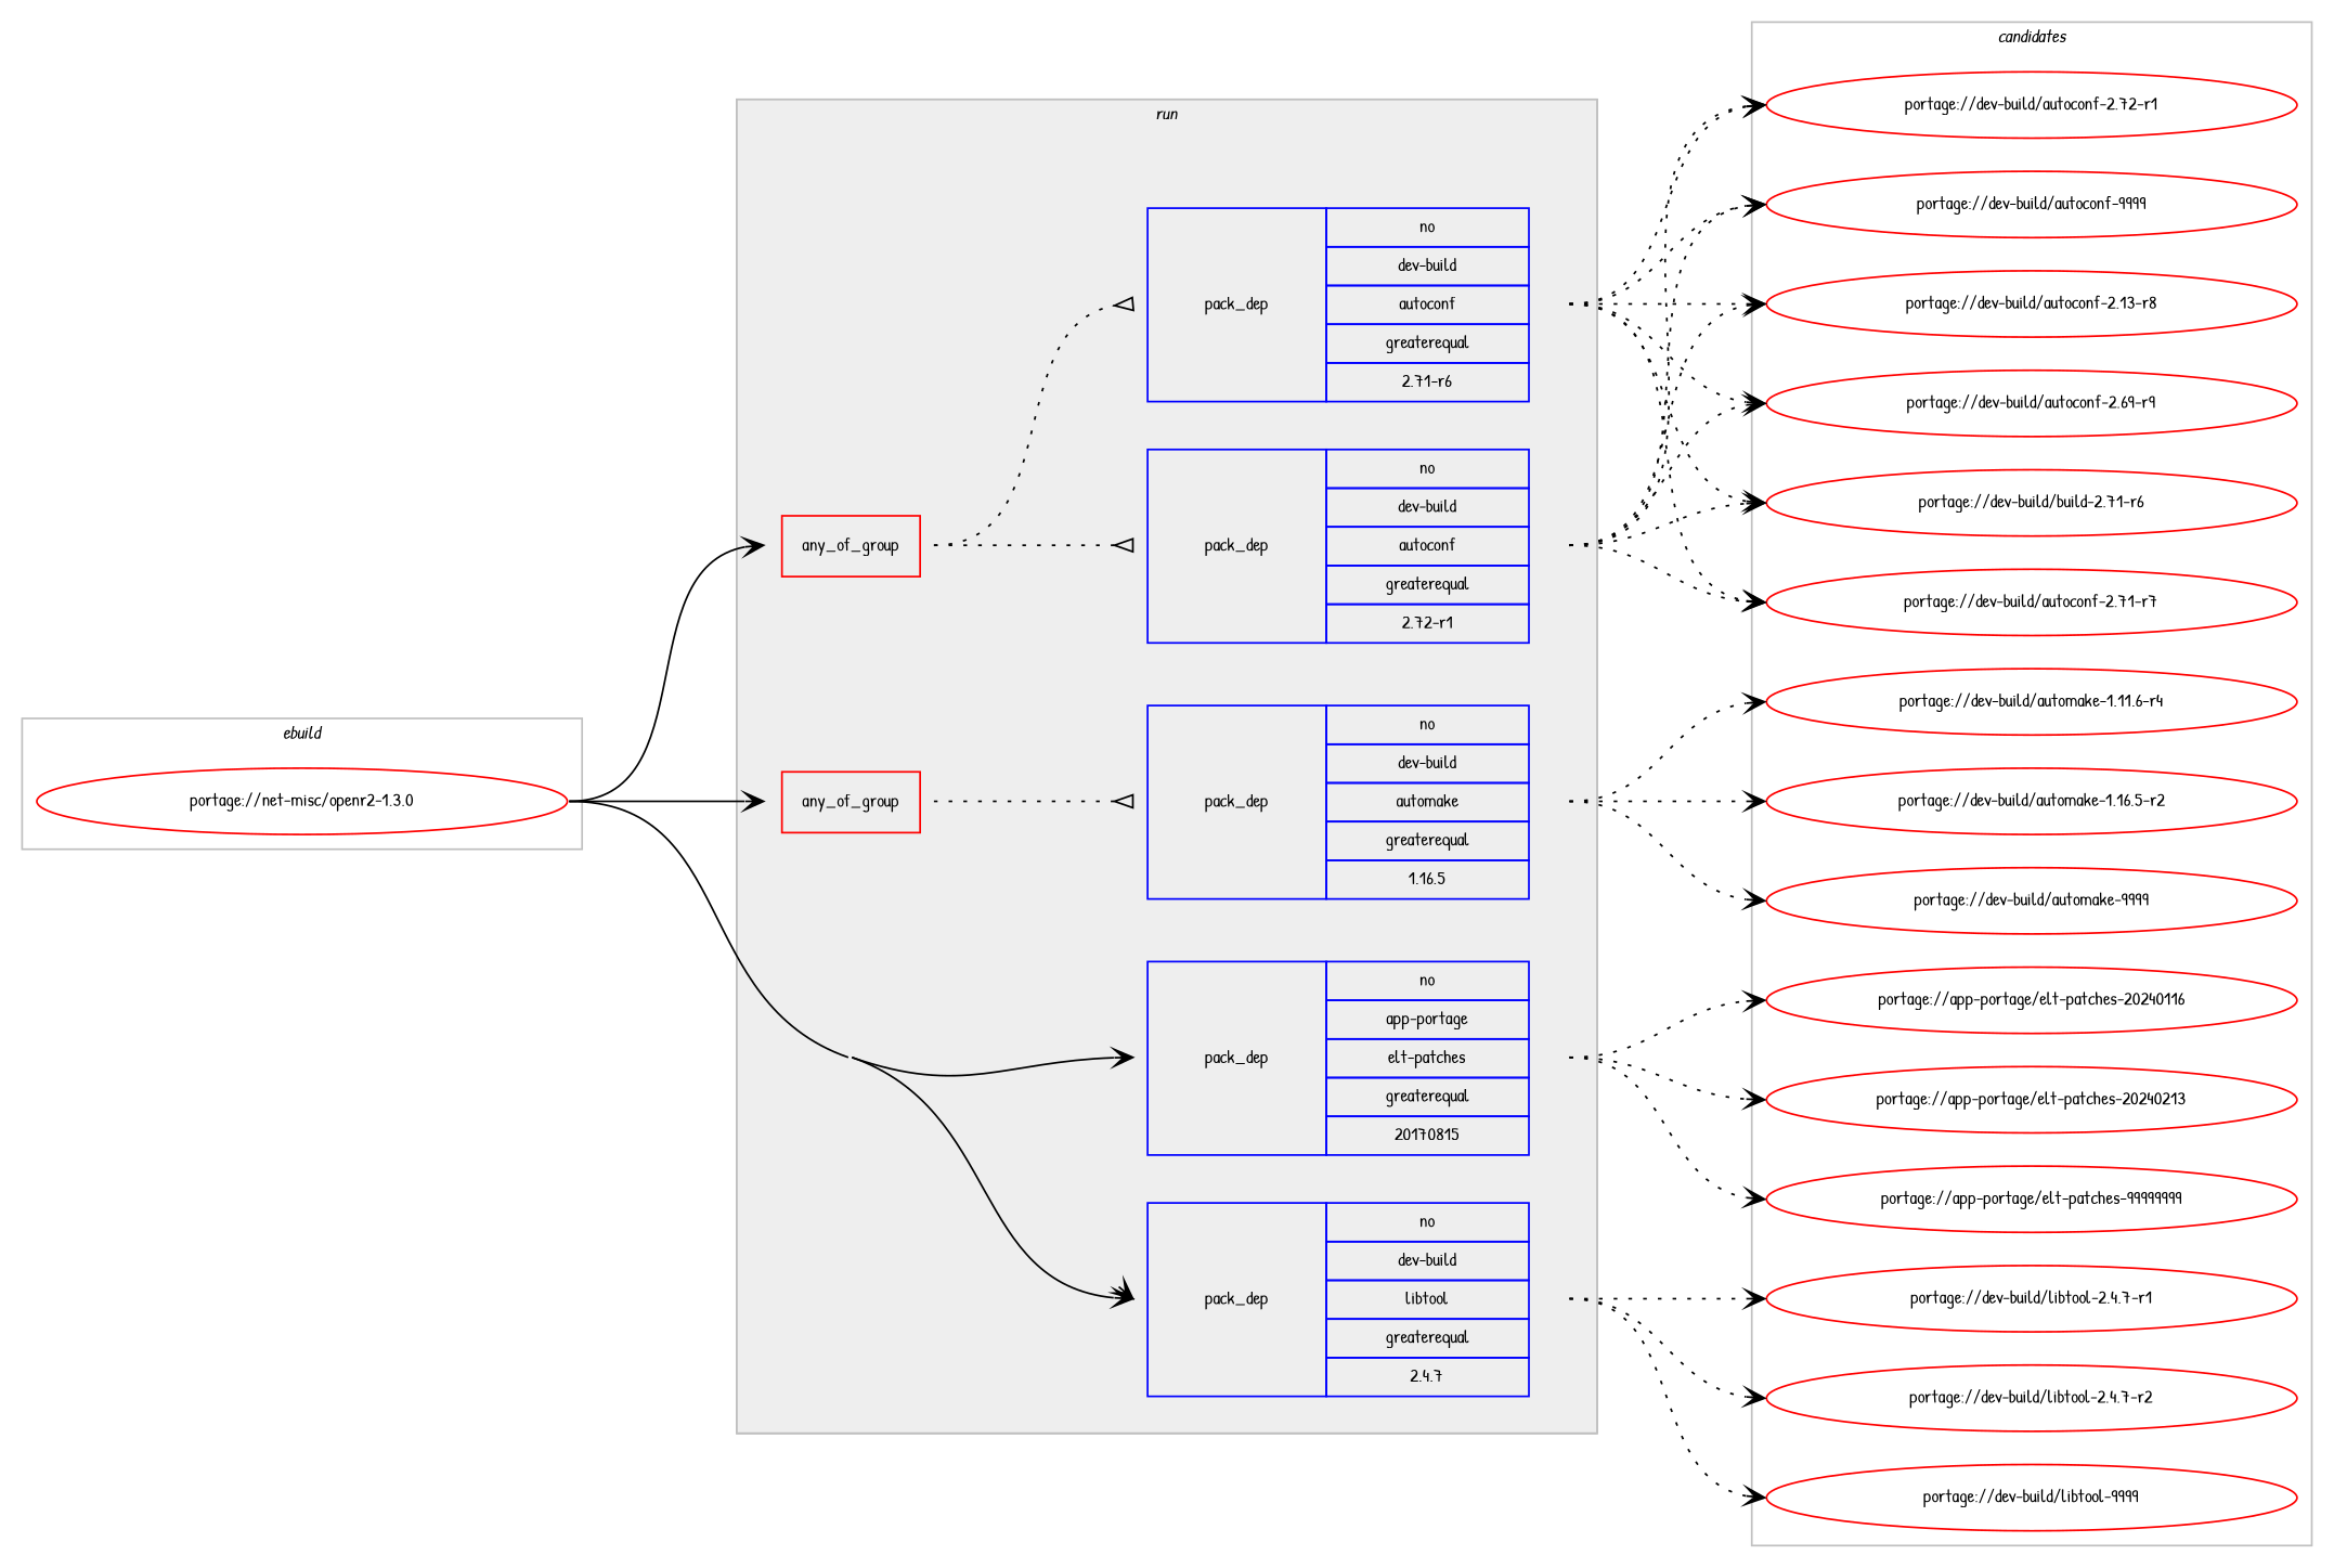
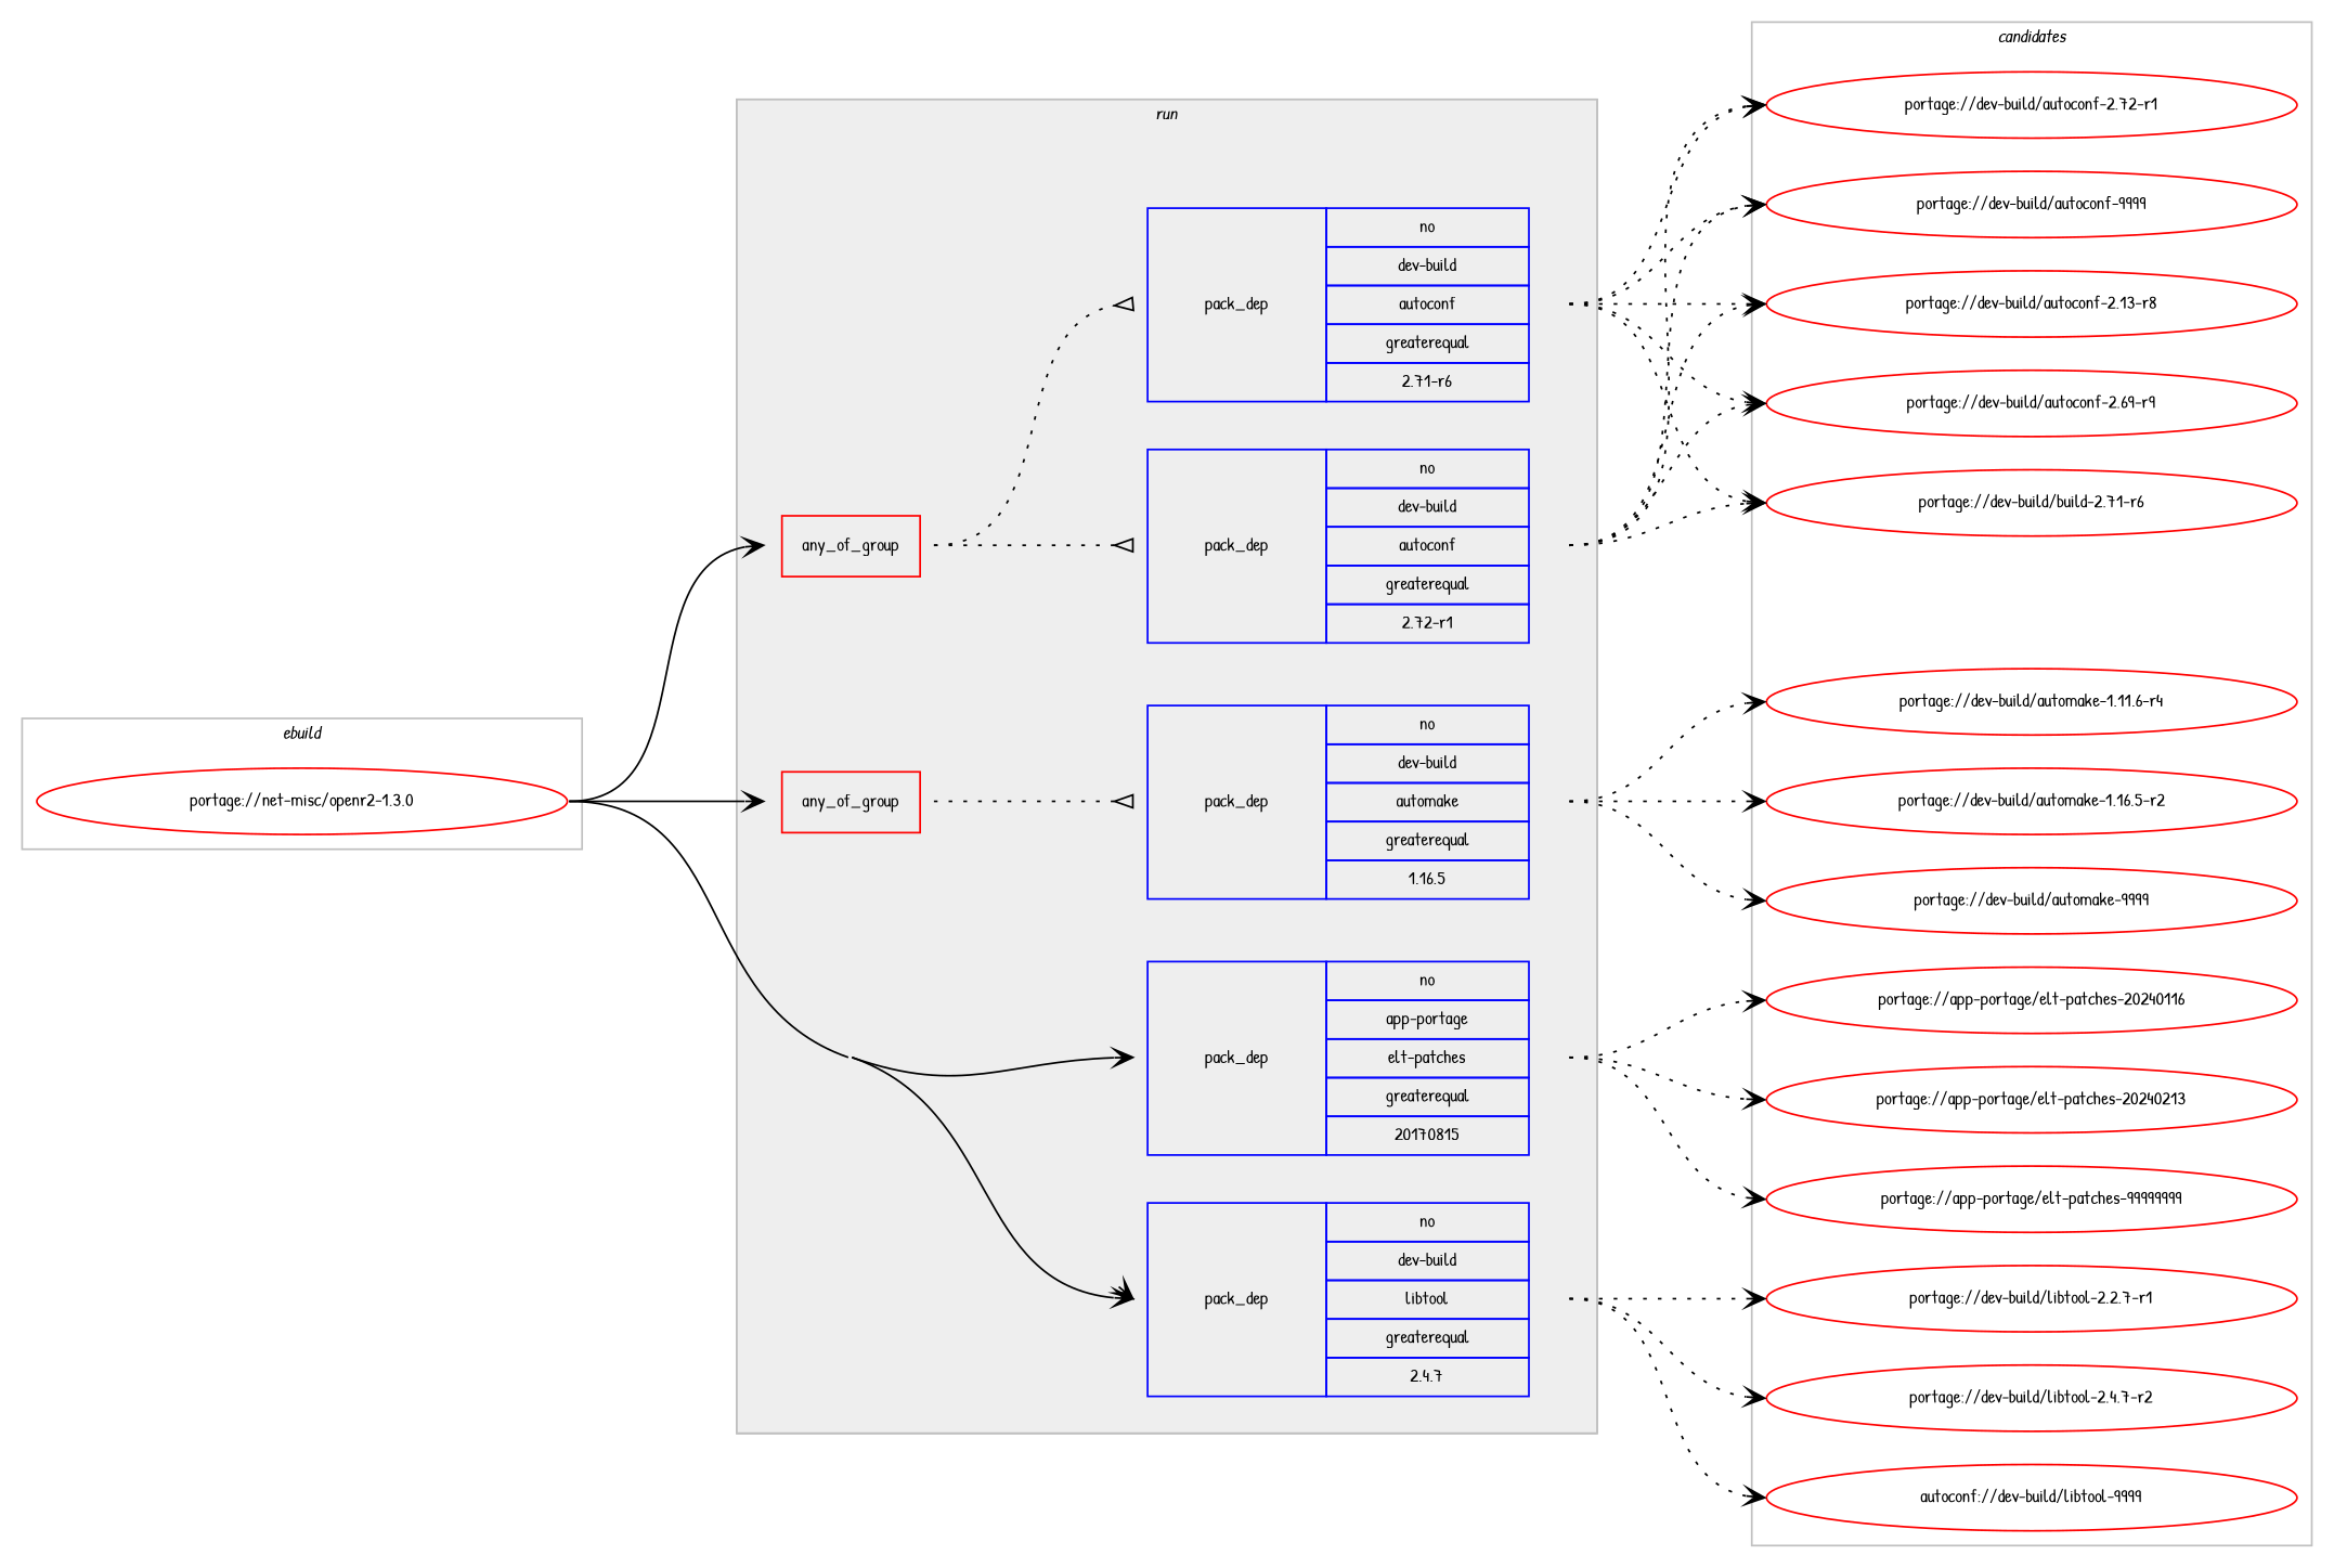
  digraph {
    compound=true
    concentrate=true
    fontname="Patrick Hand"
    fontsize=10
    newrank=true
    rankdir=LR
    ranksep=1.5
    node [color=red fontname="Patrick Hand" fontsize=10]
    edge [arrowhead=vee fontname="Patrick Hand" headport=w style=dotted tailport=e weight=100]
    n1 [label="portage://net-misc/openr2-1.3.0" width=4]
    n2 [color=blue label=<<TABLE BORDER="0" CELLBORDER="1" CELLSPACING="0" CELLPADDING="4" WIDTH="220"><TR><TD ROWSPAN="6" CELLPADDING="30">pack_dep</TD></TR><TR><TD WIDTH="110">no</TD></TR><TR><TD>dev-build</TD></TR><TR><TD>autoconf</TD></TR><TR><TD>greaterequal</TD></TR><TR><TD>2.72-r1</TD></TR></TABLE>> shape=none]
    n3 [color=blue label=<<TABLE BORDER="0" CELLBORDER="1" CELLSPACING="0" CELLPADDING="4" WIDTH="220"><TR><TD ROWSPAN="6" CELLPADDING="30">pack_dep</TD></TR><TR><TD WIDTH="110">no</TD></TR><TR><TD>dev-build</TD></TR><TR><TD>autoconf</TD></TR><TR><TD>greaterequal</TD></TR><TR><TD>2.71-r6</TD></TR></TABLE>> shape=none]
    n4 [label=<<TABLE BORDER="0" CELLBORDER="1" CELLSPACING="0" CELLPADDING="4"><TR><TD CELLPADDING="10">any_of_group</TD></TR></TABLE>> shape=none]
    n5 [color=blue label=<<TABLE BORDER="0" CELLBORDER="1" CELLSPACING="0" CELLPADDING="4" WIDTH="220"><TR><TD ROWSPAN="6" CELLPADDING="30">pack_dep</TD></TR><TR><TD WIDTH="110">no</TD></TR><TR><TD>dev-build</TD></TR><TR><TD>automake</TD></TR><TR><TD>greaterequal</TD></TR><TR><TD>1.16.5</TD></TR></TABLE>> shape=none]
    n6 [label=<<TABLE BORDER="0" CELLBORDER="1" CELLSPACING="0" CELLPADDING="4"><TR><TD CELLPADDING="10">any_of_group</TD></TR></TABLE>> shape=none]
    n7 [color=blue label=<<TABLE BORDER="0" CELLBORDER="1" CELLSPACING="0" CELLPADDING="4" WIDTH="220"><TR><TD ROWSPAN="6" CELLPADDING="30">pack_dep</TD></TR><TR><TD WIDTH="110">no</TD></TR><TR><TD>app-portage</TD></TR><TR><TD>elt-patches</TD></TR><TR><TD>greaterequal</TD></TR><TR><TD>20170815</TD></TR></TABLE>> shape=none]
    n8 [color=blue label=<<TABLE BORDER="0" CELLBORDER="1" CELLSPACING="0" CELLPADDING="4" WIDTH="220"><TR><TD ROWSPAN="6" CELLPADDING="30">pack_dep</TD></TR><TR><TD WIDTH="110">no</TD></TR><TR><TD>dev-build</TD></TR><TR><TD>libtool</TD></TR><TR><TD>greaterequal</TD></TR><TR><TD>2.4.7</TD></TR></TABLE>> shape=none]
    n9 [label="portage://dev-build/autoconf-2.13-r8" width=4]
    n10 [label="portage://dev-build/autoconf-2.69-r9" width=4]
    n11 [label="portage://dev-build/build-2.71-r6" width=4]
-   n12 [label="portage://dev-build/autoconf-2.71-r7" width=4]
    n13 [label="portage://dev-build/autoconf-2.72-r1" width=4]
    n14 [label="portage://dev-build/autoconf-9999" width=4]
    n15 [label="portage://dev-build/automake-1.11.6-r4" width=4]
    n16 [label="portage://dev-build/automake-1.16.5-r2" width=4]
    n17 [label="portage://dev-build/automake-9999" width=4]
    n18 [label="portage://app-portage/elt-patches-20240116" width=4]
    n19 [label="portage://app-portage/elt-patches-20240213" width=4]
    n20 [label="portage://app-portage/elt-patches-99999999" width=4]
-   n21 [label="portage://dev-build/libtool-2.4.7-r1" width=4]
+   n21 [label="portage://dev-build/libtool-2.2.7-r1" width=4]
    n22 [label="portage://dev-build/libtool-2.4.7-r2" width=4]
-   n23 [label="portage://dev-build/libtool-9999" width=4]
+   n23 [label="autoconf://dev-build/libtool-9999" width=4]
    subgraph cluster_1 {
      color=gray
      label=<<i>ebuild</i>>
      rank=same
      n1
    }
    subgraph cluster_2 {
      color=gray
      label=<<i>dependencies</i>>
      subgraph cluster_3 {
        color=gray
        fillcolor="#eeeeee"
        label=<<i>compile</i>>
        style=filled
        subgraph sub_4 {
          color=gray
          fillcolor="#eeeeee"
          label=<<i>compile</i>>
          style=filled
          n4
          subgraph sub_5 {
            color=gray
            fillcolor="#eeeeee"
            label=<<i>compile</i>>
            style=filled
            n2
          }
          subgraph sub_6 {
            color=gray
            fillcolor="#eeeeee"
            label=<<i>compile</i>>
            style=filled
            n3
          }
        }
        subgraph sub_7 {
          color=gray
          fillcolor="#eeeeee"
          label=<<i>compile</i>>
          style=filled
          n6
          subgraph sub_8 {
            color=gray
            fillcolor="#eeeeee"
            label=<<i>compile</i>>
            style=filled
            n5
          }
        }
        subgraph sub_9 {
          color=gray
          fillcolor="#eeeeee"
          label=<<i>compile</i>>
          style=filled
          n7
        }
        subgraph sub_10 {
          color=gray
          fillcolor="#eeeeee"
          label=<<i>compile</i>>
          style=filled
          n8
        }
      }
      subgraph cluster_11 {
        color=gray
        fillcolor="#eeeeee"
        label=<<i>compile and run</i>>
        style=filled
      }
      subgraph cluster_12 {
        color=gray
        fillcolor="#eeeeee"
        label=<<i>run</i>>
        style=filled
      }
    }
    subgraph cluster_13 {
      color=gray
      label=<<i>candidates</i>>
      rank=same
      subgraph sub_14 {
        color=black
        label=<<i>candidates</i>>
        nodesep=1
        rank=same
        n9
        n10
        n11
-       n12
        n13
        n14
      }
      subgraph sub_15 {
        color=black
        label=<<i>candidates</i>>
        nodesep=1
        rank=same
        n9
        n10
        n11
-       n12
        n13
        n14
      }
      subgraph sub_16 {
        color=black
        label=<<i>candidates</i>>
        nodesep=1
        rank=same
        n15
        n16
        n17
      }
      subgraph sub_17 {
        color=black
        label=<<i>candidates</i>>
        nodesep=1
        rank=same
        n18
        n19
        n20
      }
      subgraph sub_18 {
        color=black
        label=<<i>candidates</i>>
        nodesep=1
        rank=same
        n21
        n22
        n23
      }
    }
    n1 -> n4 [style=solid weight=20]
    n1 -> n6 [style=solid weight=20]
    n1 -> n7 [style=solid weight=20]
    n1 -> n8 [style=solid weight=20]
    n2 -> n9
    n2 -> n10
    n2 -> n11
-   n2 -> n12
    n2 -> n13
    n2 -> n14
    n3 -> n9
    n3 -> n10
    n3 -> n11
-   n3 -> n12
    n3 -> n13
    n3 -> n14
    n4 -> n2 [arrowhead=oinv weight=20]
    n4 -> n3 [arrowhead=oinv weight=20]
    n5 -> n15
    n5 -> n16
    n5 -> n17
    n6 -> n5 [arrowhead=oinv weight=20]
    n7 -> n18
    n7 -> n19
    n7 -> n20
    n8 -> n21
    n8 -> n22
    n8 -> n23
  }
